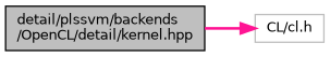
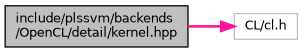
  digraph {
    rankdir=LR
    node [fontname=Helvetica fontsize=10 shape=record style=filled]
-   n1 [color=black fillcolor=grey75 fontcolor=black height=0.2 label="detail/plssvm/backends\l/OpenCL/detail/kernel.hpp" width=0.4]
+   n1 [color=black fillcolor=grey75 fontcolor=black height=0.2 label="include/plssvm/backends\l/OpenCL/detail/kernel.hpp" width=0.4]
    n2 [color=grey75 fillcolor=white height=0.2 label="CL/cl.h" width=0.4]
    n1 -> n2 [color=deeppink fontname=Helvetica fontsize=10 labelfontname=Helvetica labelfontsize=10 style=bold]
  }
